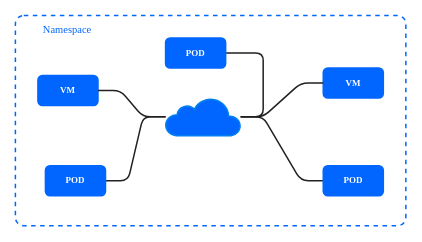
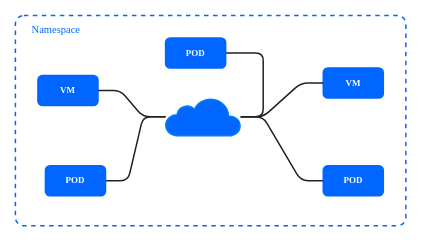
  <mxCell id="0" />
  <mxCell id="1" parent="0" />
  <mxCell id="2" value="" style="rounded=1;whiteSpace=wrap;html=1;fillColor=#FFFFFF;fontColor=#0066ff;strokeColor=#0066ff;arcSize=4;strokeWidth=2;fontFamily=JetBrains Mono;fontSource=https%3A%2F%2Ffonts.googleapis.com%2Fcss%3Ffamily%3DJetBrains%2BMono;dashed=1;" parent="1" vertex="1"><mxGeometry x="20" y="20" width="520" height="280" as="geometry" /></mxCell>
- <mxCell id="3" value="Namespace" style="text;html=1;strokeColor=none;fillColor=none;align=left;verticalAlign=middle;whiteSpace=wrap;rounded=0;fontColor=#0066ff;strokeWidth=2;fontFamily=JetBrains Mono;fontSource=https%3A%2F%2Ffonts.googleapis.com%2Fcss%3Ffamily%3DJetBrains%2BMono;fontSize=14;" parent="1" vertex="1"><mxGeometry x="55" y="30" width="60" height="20" as="geometry" /></mxCell>
+ <mxCell id="3" value="Namespace" style="text;html=1;strokeColor=none;fillColor=none;align=left;verticalAlign=middle;whiteSpace=wrap;rounded=0;fontColor=#0066ff;strokeWidth=2;fontFamily=JetBrains Mono;fontSource=https%3A%2F%2Ffonts.googleapis.com%2Fcss%3Ffamily%3DJetBrains%2BMono;fontSize=14;" parent="1" vertex="1"><mxGeometry x="40" y="30" width="60" height="20" as="geometry" /></mxCell>
  <mxCell id="4" value="VM" style="rounded=1;whiteSpace=wrap;html=1;fillColor=#0066ff;fontColor=#FFFFFF;strokeColor=#0066ff;strokeWidth=2;fontFamily=JetBrains Mono;fontSource=https%3A%2F%2Ffonts.googleapis.com%2Fcss%3Ffamily%3DJetBrains%2BMono;fontStyle=1" parent="1" vertex="1"><mxGeometry x="50" y="100" width="80" height="40" as="geometry" /></mxCell>
  <mxCell id="5" value="VM" style="rounded=1;whiteSpace=wrap;html=1;fillColor=#0066ff;fontColor=#FFFFFF;strokeColor=#0066ff;strokeWidth=2;fontFamily=JetBrains Mono;fontSource=https%3A%2F%2Ffonts.googleapis.com%2Fcss%3Ffamily%3DJetBrains%2BMono;fontStyle=1" parent="1" vertex="1"><mxGeometry x="430" y="90" width="80" height="40" as="geometry" /></mxCell>
  <mxCell id="6" style="edgeStyle=entityRelationEdgeStyle;html=1;strokeWidth=2;fontSize=14;endArrow=none;endFill=0;strokeColor=#212121;" parent="1" source="9" target="4" edge="1"><mxGeometry relative="1" as="geometry" /></mxCell>
  <mxCell id="7" style="edgeStyle=entityRelationEdgeStyle;html=1;strokeWidth=2;fontSize=14;endArrow=none;endFill=0;strokeColor=#212121;" parent="1" source="9" target="5" edge="1"><mxGeometry relative="1" as="geometry" /></mxCell>
  <mxCell id="8" style="edgeStyle=entityRelationEdgeStyle;html=1;strokeColor=#212121;strokeWidth=2;fontSize=14;endArrow=none;endFill=0;" parent="1" source="9" target="10" edge="1"><mxGeometry relative="1" as="geometry" /></mxCell>
  <mxCell id="9" value="" style="html=1;verticalLabelPosition=bottom;align=center;labelBackgroundColor=#ffffff;verticalAlign=top;strokeWidth=2;strokeColor=#0080F0;shadow=0;dashed=0;shape=mxgraph.ios7.icons.cloud;fontSize=14;fillColor=#0066FF;" parent="1" vertex="1"><mxGeometry x="220" y="130" width="100" height="50" as="geometry" /></mxCell>
  <mxCell id="10" value="POD" style="rounded=1;whiteSpace=wrap;html=1;fillColor=#0066ff;fontColor=#FFFFFF;strokeColor=#0066ff;strokeWidth=2;fontFamily=JetBrains Mono;fontSource=https%3A%2F%2Ffonts.googleapis.com%2Fcss%3Ffamily%3DJetBrains%2BMono;fontStyle=1" parent="1" vertex="1"><mxGeometry x="220" y="50" width="80" height="40" as="geometry" /></mxCell>
  <mxCell id="11" style="edgeStyle=entityRelationEdgeStyle;html=1;strokeColor=#212121;strokeWidth=2;fontSize=14;endArrow=none;endFill=0;" parent="1" source="12" target="9" edge="1"><mxGeometry relative="1" as="geometry" /></mxCell>
  <mxCell id="12" value="POD" style="rounded=1;whiteSpace=wrap;html=1;fillColor=#0066ff;fontColor=#FFFFFF;strokeColor=#0066ff;strokeWidth=2;fontFamily=JetBrains Mono;fontSource=https%3A%2F%2Ffonts.googleapis.com%2Fcss%3Ffamily%3DJetBrains%2BMono;fontStyle=1" parent="1" vertex="1"><mxGeometry x="430" y="220" width="80" height="40" as="geometry" /></mxCell>
  <mxCell id="13" style="edgeStyle=entityRelationEdgeStyle;html=1;strokeColor=#212121;strokeWidth=2;fontSize=14;endArrow=none;endFill=0;" parent="1" source="14" target="9" edge="1"><mxGeometry relative="1" as="geometry" /></mxCell>
  <mxCell id="14" value="POD" style="rounded=1;whiteSpace=wrap;html=1;fillColor=#0066ff;fontColor=#FFFFFF;strokeColor=#0066ff;strokeWidth=2;fontFamily=JetBrains Mono;fontSource=https%3A%2F%2Ffonts.googleapis.com%2Fcss%3Ffamily%3DJetBrains%2BMono;fontStyle=1" parent="1" vertex="1"><mxGeometry x="60" y="220" width="80" height="40" as="geometry" /></mxCell>
